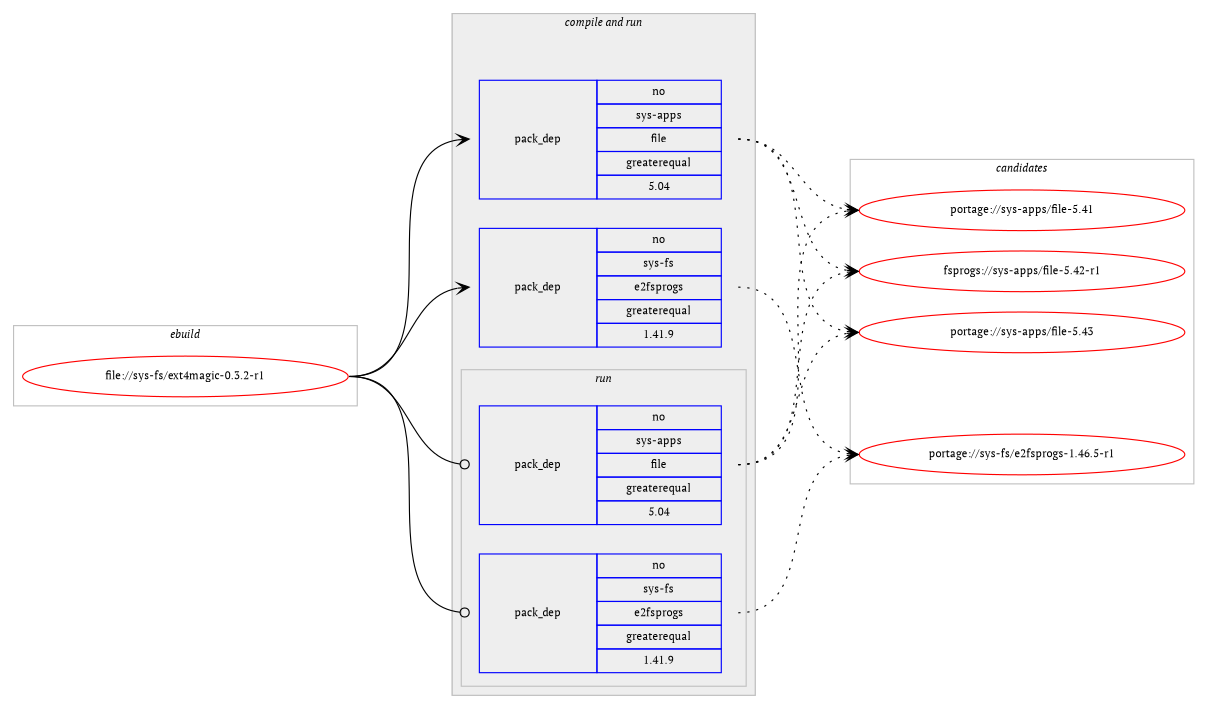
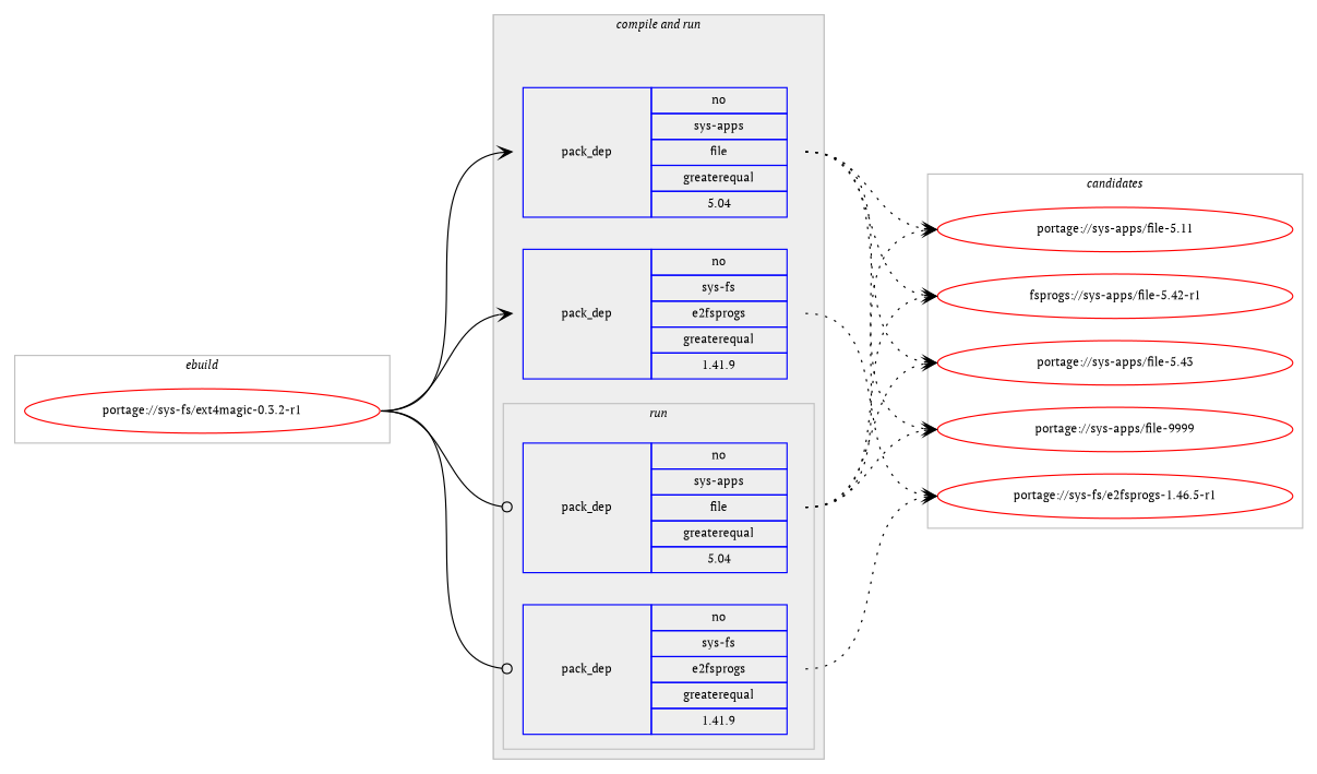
  digraph {
    compound=true
    concentrate=true
    fontname="PT Serif"
    fontsize=10
    newrank=true
    rankdir=LR
    ranksep=1.5
    node [color=red fontname="PT Serif" fontsize=10]
    edge [arrowhead=vee fontname="PT Serif" headport=w style=dotted tailport=e weight=100]
-   n1 [label="file://sys-fs/ext4magic-0.3.2-r1" width=4]
+   n1 [label="portage://sys-fs/ext4magic-0.3.2-r1" width=4]
    n2 [color=blue label=<<TABLE BORDER="0" CELLBORDER="1" CELLSPACING="0" CELLPADDING="4" WIDTH="220"><TR><TD ROWSPAN="6" CELLPADDING="30">pack_dep</TD></TR><TR><TD WIDTH="110">no</TD></TR><TR><TD>sys-apps</TD></TR><TR><TD>file</TD></TR><TR><TD>greaterequal</TD></TR><TR><TD>5.04</TD></TR></TABLE>> shape=none]
    n3 [color=blue label=<<TABLE BORDER="0" CELLBORDER="1" CELLSPACING="0" CELLPADDING="4" WIDTH="220"><TR><TD ROWSPAN="6" CELLPADDING="30">pack_dep</TD></TR><TR><TD WIDTH="110">no</TD></TR><TR><TD>sys-fs</TD></TR><TR><TD>e2fsprogs</TD></TR><TR><TD>greaterequal</TD></TR><TR><TD>1.41.9</TD></TR></TABLE>> shape=none]
    n4 [color=blue label=<<TABLE BORDER="0" CELLBORDER="1" CELLSPACING="0" CELLPADDING="4" WIDTH="220"><TR><TD ROWSPAN="6" CELLPADDING="30">pack_dep</TD></TR><TR><TD WIDTH="110">no</TD></TR><TR><TD>sys-apps</TD></TR><TR><TD>file</TD></TR><TR><TD>greaterequal</TD></TR><TR><TD>5.04</TD></TR></TABLE>> shape=none]
    n5 [color=blue label=<<TABLE BORDER="0" CELLBORDER="1" CELLSPACING="0" CELLPADDING="4" WIDTH="220"><TR><TD ROWSPAN="6" CELLPADDING="30">pack_dep</TD></TR><TR><TD WIDTH="110">no</TD></TR><TR><TD>sys-fs</TD></TR><TR><TD>e2fsprogs</TD></TR><TR><TD>greaterequal</TD></TR><TR><TD>1.41.9</TD></TR></TABLE>> shape=none]
-   n6 [label="portage://sys-apps/file-5.41" width=4]
+   n6 [label="portage://sys-apps/file-5.11" width=4]
    n7 [label="fsprogs://sys-apps/file-5.42-r1" width=4]
    n8 [label="portage://sys-apps/file-5.43" width=4]
+   n9 [label="portage://sys-apps/file-9999" width=4]
    n10 [label="portage://sys-fs/e2fsprogs-1.46.5-r1" width=4]
    subgraph cluster_1 {
      color=gray
      label=<<i>ebuild</i>>
      rank=same
      n1
    }
    subgraph cluster_2 {
      color=gray
      label=<<i>dependencies</i>>
      subgraph cluster_3 {
        color=gray
        fillcolor="#eeeeee"
        label=<<i>compile</i>>
        style=filled
        subgraph sub_4 {
          color=gray
          fillcolor="#eeeeee"
          label=<<i>compile</i>>
          style=filled
          n2
        }
        subgraph sub_5 {
          color=gray
          fillcolor="#eeeeee"
          label=<<i>compile</i>>
          style=filled
          n3
        }
      }
      subgraph cluster_6 {
        color=gray
        fillcolor="#eeeeee"
        label=<<i>compile and run</i>>
        style=filled
      }
      subgraph cluster_7 {
        color=gray
        fillcolor="#eeeeee"
        label=<<i>run</i>>
        style=filled
        subgraph sub_8 {
          color=gray
          fillcolor="#eeeeee"
          label=<<i>run</i>>
          style=filled
          n4
        }
        subgraph sub_9 {
          color=gray
          fillcolor="#eeeeee"
          label=<<i>run</i>>
          style=filled
          n5
        }
      }
    }
    subgraph cluster_10 {
      color=gray
      label=<<i>candidates</i>>
      rank=same
      subgraph sub_11 {
        color=black
        label=<<i>candidates</i>>
        nodesep=1
        rank=same
        n6
        n7
        n8
+       n9
      }
      subgraph sub_12 {
        color=black
        label=<<i>candidates</i>>
        nodesep=1
        rank=same
        n10
      }
      subgraph sub_13 {
        color=black
        label=<<i>candidates</i>>
        nodesep=1
        rank=same
        n6
        n7
        n8
+       n9
      }
      subgraph sub_14 {
        color=black
        label=<<i>candidates</i>>
        nodesep=1
        rank=same
        n10
      }
    }
    n1 -> n2 [style=solid weight=20]
    n1 -> n3 [style=solid weight=20]
    n1 -> n4 [arrowhead=odot style=solid weight=20]
    n1 -> n5 [arrowhead=odot style=solid weight=20]
    n2 -> n6
    n2 -> n7
    n2 -> n8
+   n2 -> n9
    n3 -> n10
    n4 -> n6
    n4 -> n7
    n4 -> n8
+   n4 -> n9
    n5 -> n10
  }
